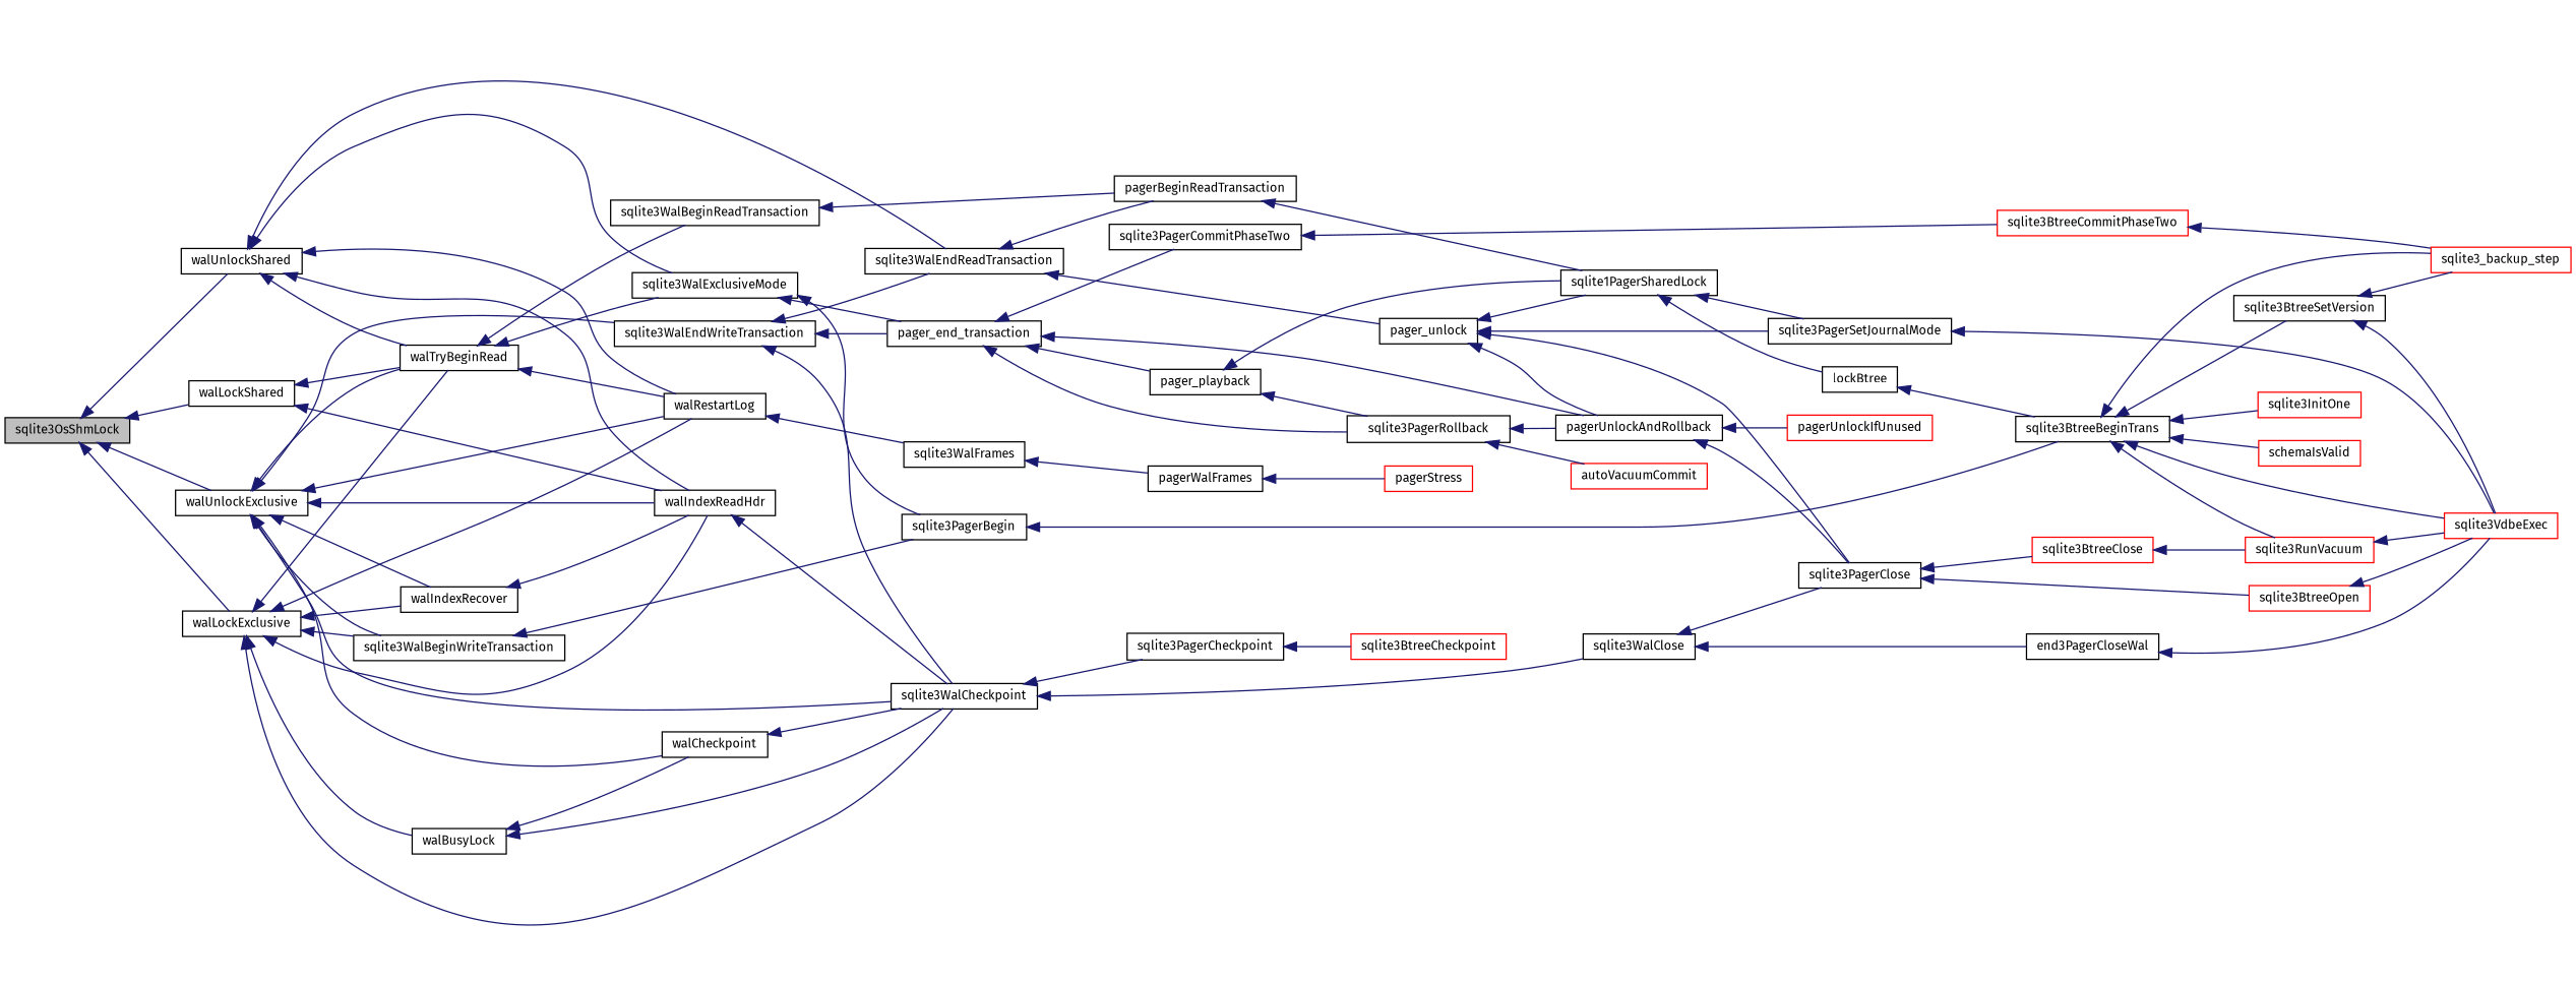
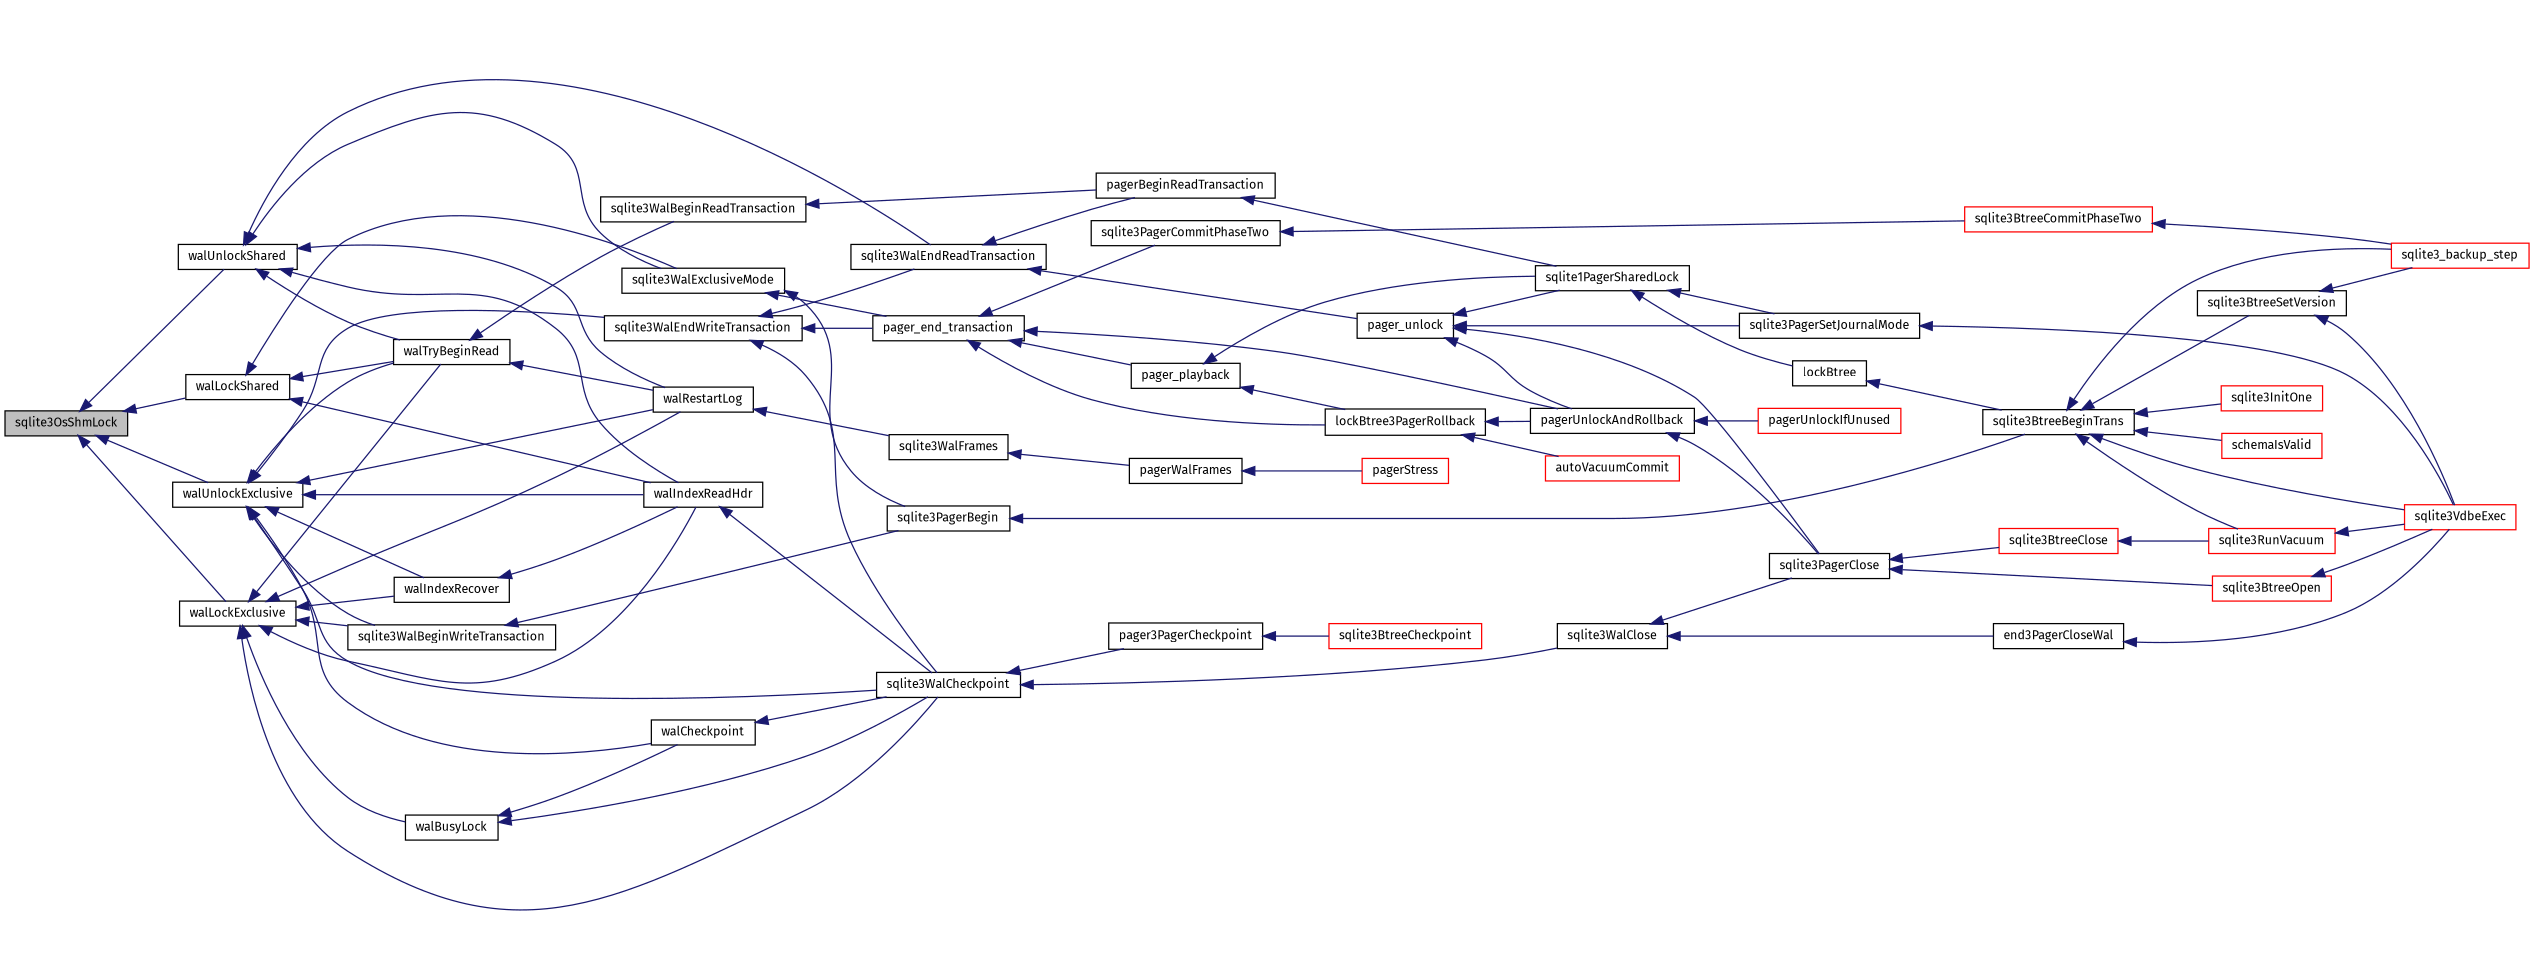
  digraph {
    fontname="Fira Sans"
    rankdir=LR
    node [color=black fillcolor=white fontname="Fira Sans" fontsize=10 shape=record style=filled]
    edge [color=midnightblue dir=back fontname="Fira Sans" fontsize=10 labelfontname=FreeSans labelfontsize=10 style=solid]
    n1 [fillcolor=grey75 fontcolor=black height=0.2 label=sqlite3OsShmLock width=0.4]
    n2 [height=0.2 label=walLockShared width=0.4]
    n3 [height=0.2 label=walUnlockShared width=0.4]
    n4 [height=0.2 label=walLockExclusive width=0.4]
    n5 [height=0.2 label=walUnlockExclusive width=0.4]
    n6 [height=0.2 label=walIndexReadHdr width=0.4]
    n7 [height=0.2 label=walTryBeginRead width=0.4]
    n8 [height=0.2 label=sqlite3WalExclusiveMode width=0.4]
    n9 [height=0.2 label=walRestartLog width=0.4]
    n10 [height=0.2 label=sqlite3WalEndReadTransaction width=0.4]
    n11 [height=0.2 label=sqlite3WalCheckpoint width=0.4]
    n12 [height=0.2 label=walIndexRecover width=0.4]
    n13 [height=0.2 label=walBusyLock width=0.4]
    n14 [height=0.2 label=sqlite3WalBeginWriteTransaction width=0.4]
    n15 [height=0.2 label=walCheckpoint width=0.4]
    n16 [height=0.2 label=sqlite3WalEndWriteTransaction width=0.4]
    n17 [height=0.2 label=sqlite3WalBeginReadTransaction width=0.4]
    n18 [height=0.2 label=pager_end_transaction width=0.4]
    n19 [height=0.2 label=sqlite3PagerBegin width=0.4]
-   n20 [height=0.2 label=sqlite3PagerCheckpoint width=0.4]
+   n20 [height=0.2 label=pager3PagerCheckpoint width=0.4]
    n21 [height=0.2 label=sqlite3WalClose width=0.4]
    n22 [height=0.2 label=pagerBeginReadTransaction width=0.4]
    n23 [height=0.2 label=sqlite3WalFrames width=0.4]
    n24 [height=0.2 label=sqlite1PagerSharedLock width=0.4]
    n25 [height=0.2 label=sqlite3PagerSetJournalMode width=0.4]
    n26 [height=0.2 label=lockBtree width=0.4]
    n27 [color=red height=0.2 label=sqlite3VdbeExec width=0.4]
    n28 [height=0.2 label=sqlite3BtreeBeginTrans width=0.4]
    n29 [height=0.2 label=sqlite3BtreeSetVersion width=0.4]
    n30 [color=red height=0.2 label=sqlite3_backup_step width=0.4]
    n31 [color=red height=0.2 label=sqlite3InitOne width=0.4]
    n32 [color=red height=0.2 label=schemaIsValid width=0.4]
    n33 [color=red height=0.2 label=sqlite3RunVacuum width=0.4]
    n34 [height=0.2 label=pagerWalFrames width=0.4]
    n35 [color=red height=0.2 label=pagerStress width=0.4]
    n36 [color=red height=0.2 label=sqlite3BtreeCheckpoint width=0.4]
    n37 [height=0.2 label=sqlite3PagerClose width=0.4]
    n38 [height=0.2 label=end3PagerCloseWal width=0.4]
    n39 [color=red height=0.2 label=sqlite3BtreeOpen width=0.4]
    n40 [color=red height=0.2 label=sqlite3BtreeClose width=0.4]
    n41 [height=0.2 label=pagerUnlockAndRollback width=0.4]
    n42 [height=0.2 label=pager_playback width=0.4]
-   n43 [height=0.2 label=sqlite3PagerRollback width=0.4]
+   n43 [height=0.2 label=lockBtree3PagerRollback width=0.4]
    n44 [height=0.2 label=sqlite3PagerCommitPhaseTwo width=0.4]
    n45 [color=red height=0.2 label=pagerUnlockIfUnused width=0.4]
    n46 [color=red height=0.2 label=autoVacuumCommit width=0.4]
    n47 [color=red height=0.2 label=sqlite3BtreeCommitPhaseTwo width=0.4]
    n48 [height=0.2 label=pager_unlock width=0.4]
    n1 -> n2
    n1 -> n3
    n1 -> n4
    n1 -> n5
    n2 -> n6
    n2 -> n7
-   n7 -> n8
+   n2 -> n8
    n3 -> n6
    n3 -> n7
    n3 -> n8
    n3 -> n9
    n3 -> n10
    n4 -> n6
    n4 -> n7
    n4 -> n9
    n4 -> n11
    n4 -> n12
    n4 -> n13
    n4 -> n14
    n5 -> n6
    n5 -> n7
    n5 -> n9
    n5 -> n11
    n5 -> n12
    n5 -> n14
    n5 -> n15
    n5 -> n16
    n6 -> n11
    n7 -> n9
    n7 -> n17
    n8 -> n18
    n8 -> n19
    n9 -> n23
    n10 -> n22
    n10 -> n48
    n11 -> n20
    n11 -> n21
    n12 -> n6
    n13 -> n11
    n13 -> n15
    n14 -> n19
    n15 -> n11
    n16 -> n10
    n16 -> n11
    n16 -> n18
    n17 -> n22
    n18 -> n41
    n18 -> n42
    n18 -> n43
    n18 -> n44
    n19 -> n28
    n20 -> n36
    n21 -> n37
    n21 -> n38
    n22 -> n24
    n23 -> n34
    n24 -> n25
    n24 -> n26
    n25 -> n27
    n26 -> n28
    n28 -> n27
    n28 -> n29
    n28 -> n30
    n28 -> n31
    n28 -> n32
    n28 -> n33
    n29 -> n27
    n29 -> n30
    n33 -> n27
    n34 -> n35
    n37 -> n39
    n37 -> n40
    n38 -> n27
    n39 -> n27
    n40 -> n33
    n41 -> n37
    n41 -> n45
    n42 -> n24
    n42 -> n43
    n43 -> n41
    n43 -> n46
    n44 -> n47
    n47 -> n30
    n48 -> n24
    n48 -> n25
    n48 -> n37
    n48 -> n41
  }
